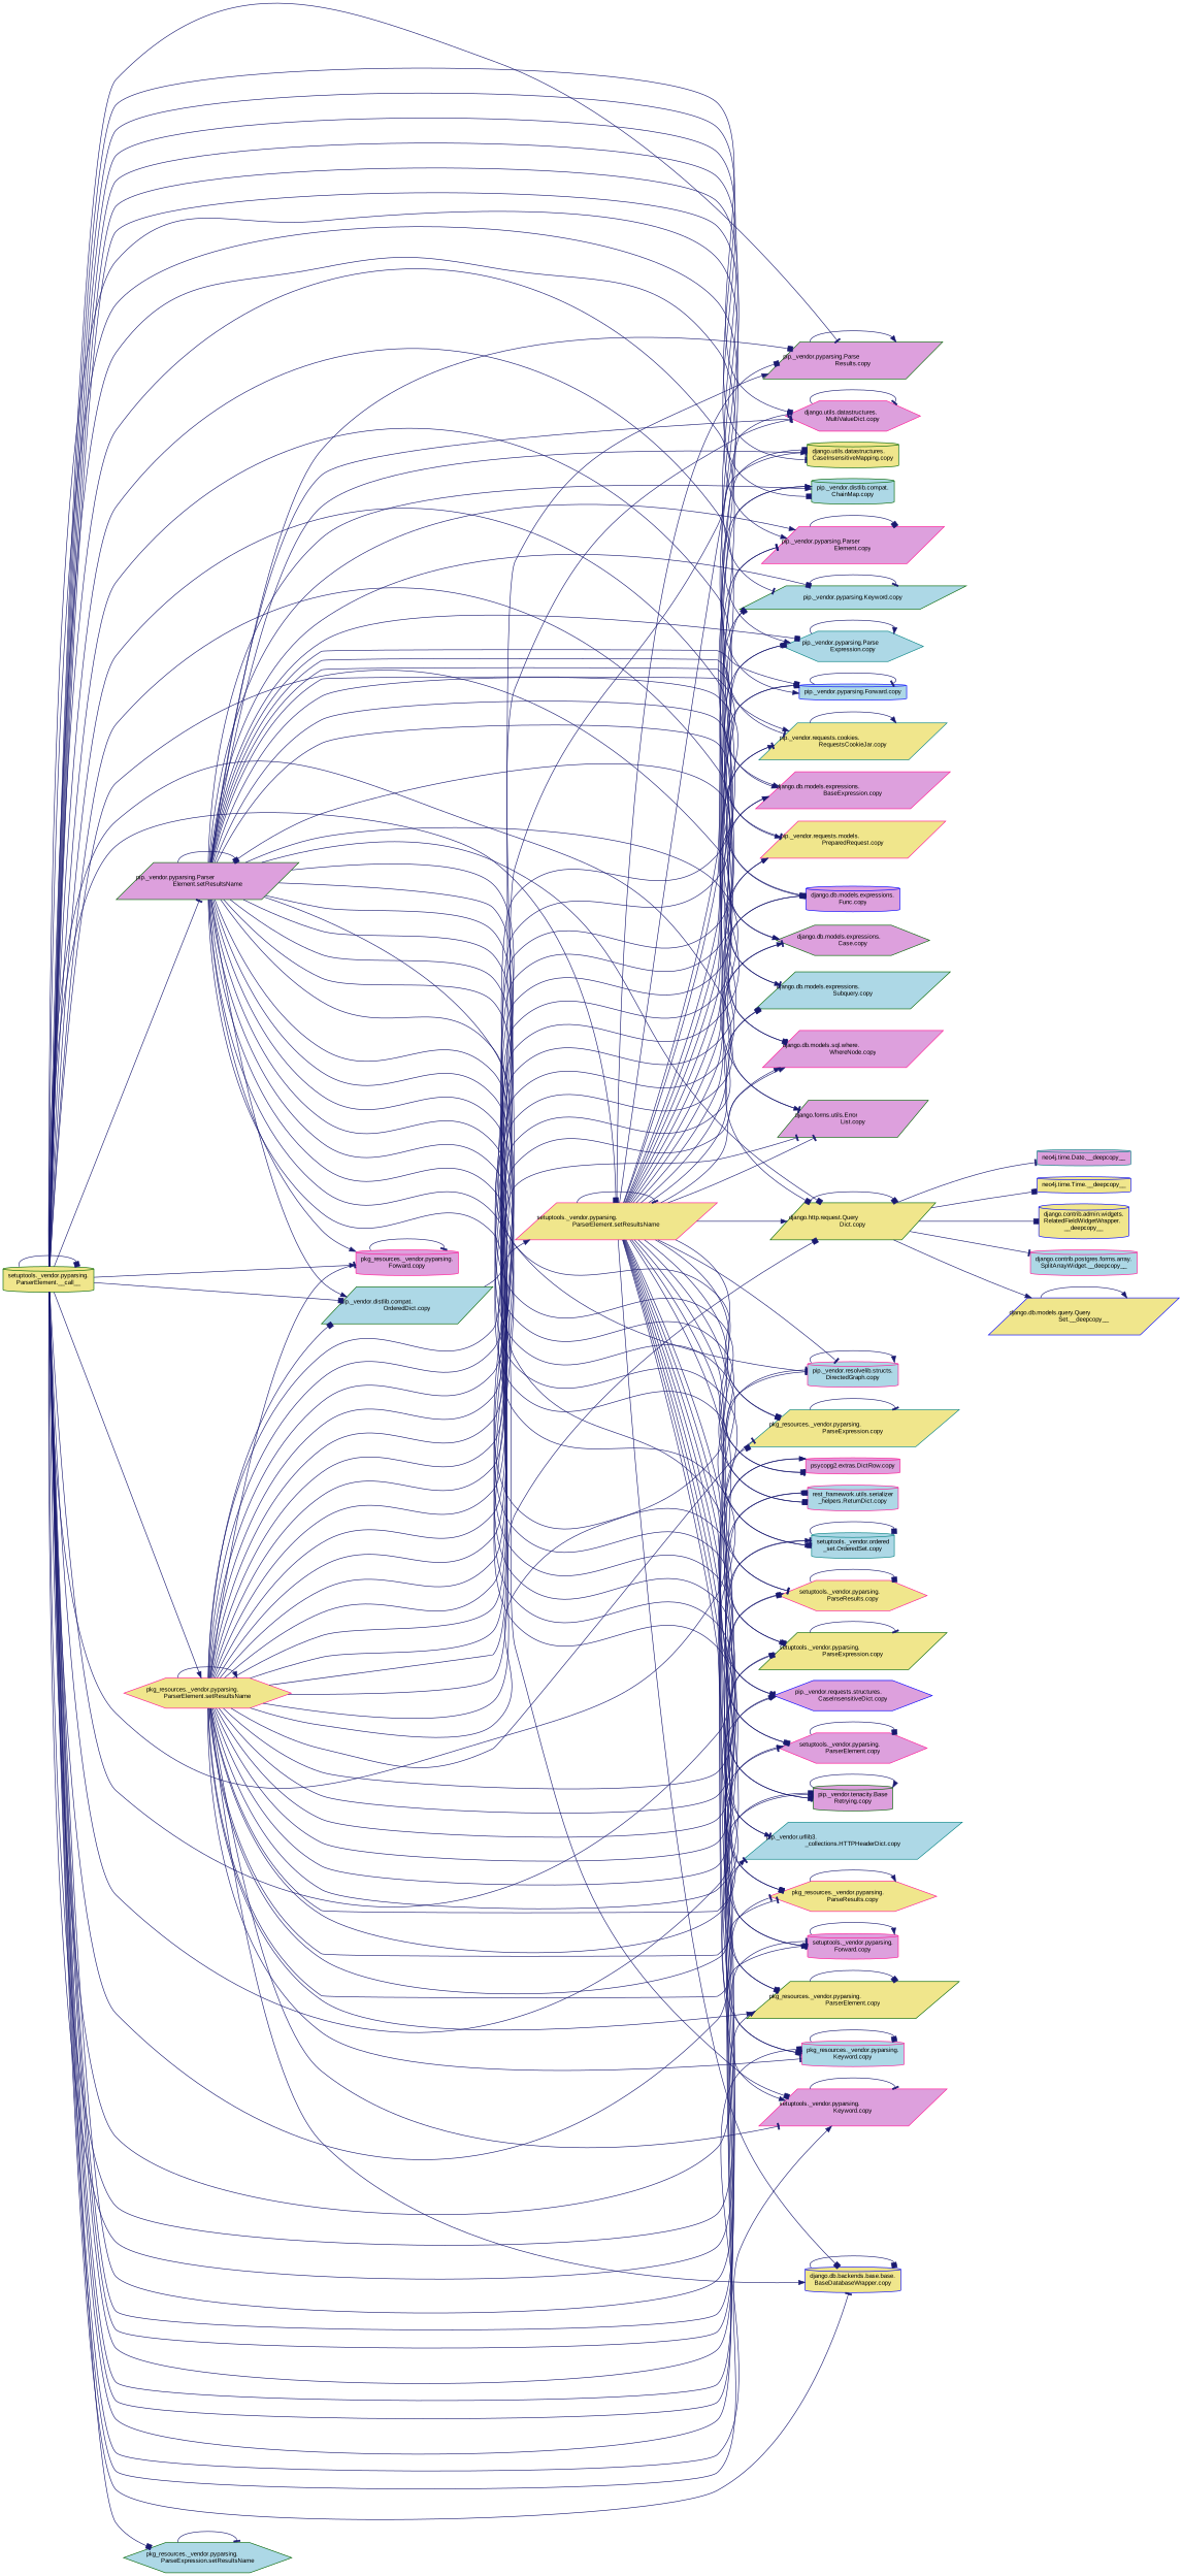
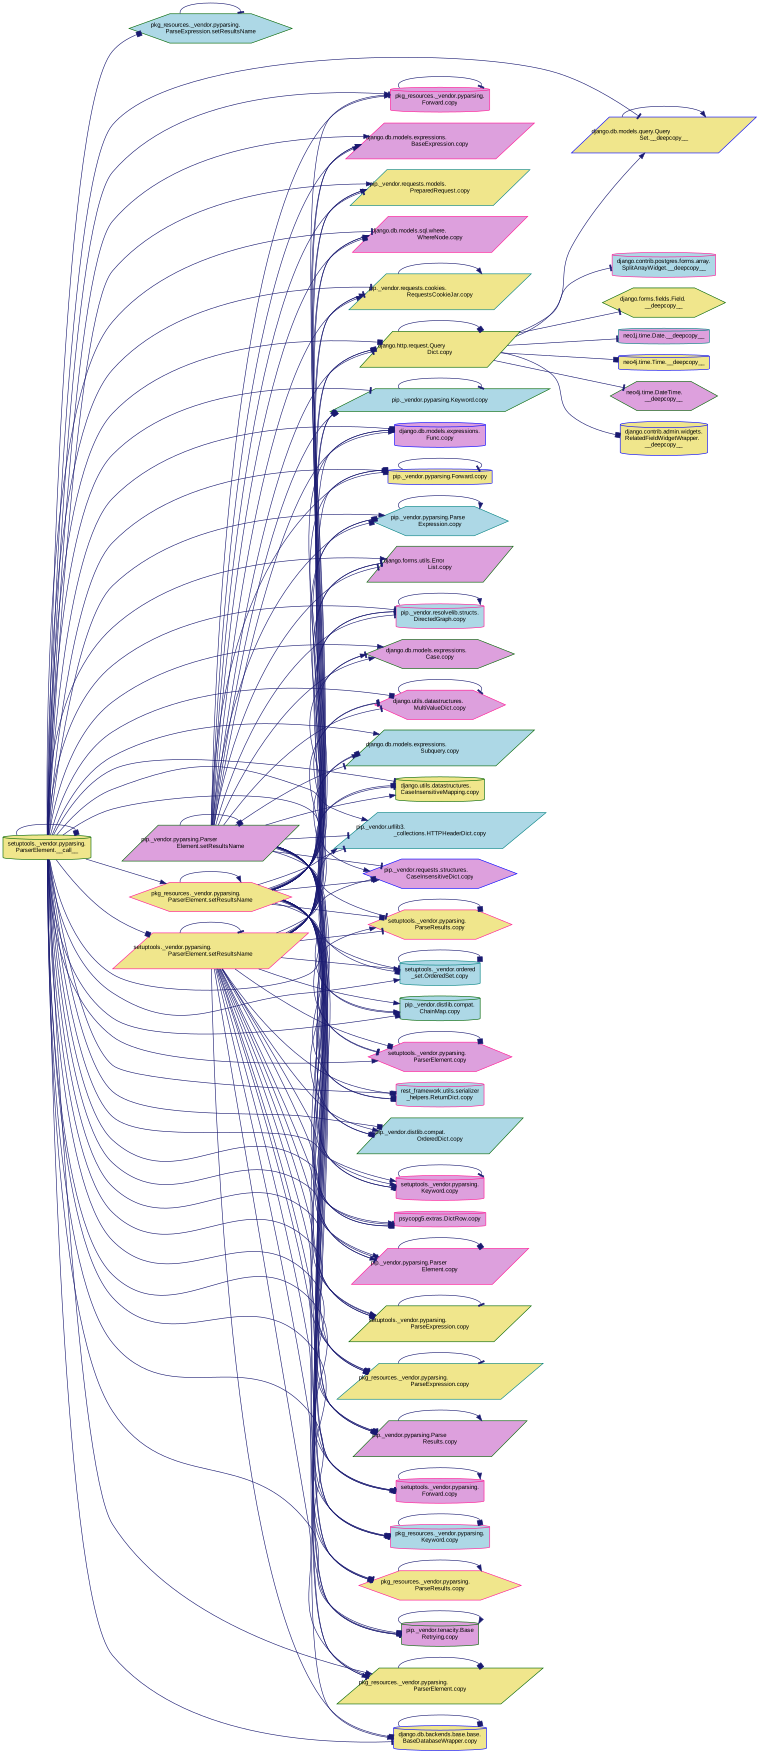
  digraph {
    fontname="Liberation Sans"
    rankdir=LR
    node [color=darkgreen fillcolor=plum fontname="Liberation Sans" fontsize=10 shape=cylinder style=filled]
    edge [arrowhead=normal color=midnightblue fontname="Liberation Sans" fontsize=10 labelfontname=Helvetica labelfontsize=10 style=solid]
    n1 [fillcolor=khaki fontcolor=black height=0.2 label="setuptools._vendor.pyparsing.\lParserElement.__call__" width=0.4]
    n2 [color=deeppink height=0.2 label="django.db.models.expressions.\lBaseExpression.copy" shape=parallelogram width=0.4]
    n3 [color=blue height=0.2 label="django.db.models.expressions.\lFunc.copy" width=0.4]
    n4 [height=0.2 label="django.db.models.expressions.\lCase.copy" shape=hexagon width=0.4]
    n5 [fillcolor=lightblue height=0.2 label="django.db.models.expressions.\lSubquery.copy" shape=parallelogram width=0.4]
    n6 [color=deeppink height=0.2 label="django.db.models.sql.where.\lWhereNode.copy" shape=parallelogram width=0.4]
    n7 [height=0.2 label="django.forms.utils.Error\lList.copy" shape=parallelogram width=0.4]
    n8 [fillcolor=khaki height=0.2 label="django.http.request.Query\lDict.copy" shape=parallelogram width=0.4]
    n9 [color=deeppink height=0.2 label="django.utils.datastructures.\lMultiValueDict.copy" shape=hexagon width=0.4]
    n10 [fillcolor=khaki height=0.2 label="django.utils.datastructures.\lCaseInsensitiveMapping.copy" width=0.4]
    n11 [fillcolor=lightblue height=0.2 label="pip._vendor.distlib.compat.\lChainMap.copy" width=0.4]
    n12 [fillcolor=lightblue height=0.2 label="pip._vendor.distlib.compat.\lOrderedDict.copy" shape=parallelogram width=0.4]
    n13 [height=0.2 label="pip._vendor.pyparsing.Parse\lResults.copy" shape=parallelogram width=0.4]
    n14 [color=deeppink height=0.2 label="pip._vendor.pyparsing.Parser\lElement.copy" shape=parallelogram width=0.4]
    n15 [fillcolor=lightblue height=0.2 label="pip._vendor.pyparsing.Keyword.copy" shape=parallelogram width=0.4]
    n16 [color=teal fillcolor=lightblue height=0.2 label="pip._vendor.pyparsing.Parse\lExpression.copy" shape=hexagon width=0.4]
-   n17 [color=blue fillcolor=lightblue height=0.2 label="pip._vendor.pyparsing.Forward.copy" width=0.4]
+   n17 [color=blue fillcolor=khaki height=0.2 label="pip._vendor.pyparsing.Forward.copy" width=0.4]
    n18 [color=teal fillcolor=khaki height=0.2 label="pip._vendor.requests.cookies.\lRequestsCookieJar.copy" shape=parallelogram width=0.4]
-   n19 [color=deeppink fillcolor=khaki height=0.2 label="pip._vendor.requests.models.\lPreparedRequest.copy" shape=parallelogram width=0.4]
+   n19 [color=teal fillcolor=khaki height=0.2 label="pip._vendor.requests.models.\lPreparedRequest.copy" shape=parallelogram width=0.4]
    n20 [color=blue height=0.2 label="pip._vendor.requests.structures.\lCaseInsensitiveDict.copy" shape=hexagon width=0.4]
    n21 [color=deeppink fillcolor=lightblue height=0.2 label="pip._vendor.resolvelib.structs.\lDirectedGraph.copy" width=0.4]
    n22 [color=teal fillcolor=lightblue height=0.2 label="pip._vendor.urllib3.\l_collections.HTTPHeaderDict.copy" shape=parallelogram width=0.4]
    n23 [color=deeppink fillcolor=khaki height=0.2 label="pkg_resources._vendor.pyparsing.\lParseResults.copy" shape=hexagon width=0.4]
    n24 [fillcolor=khaki height=0.2 label="pkg_resources._vendor.pyparsing.\lParserElement.copy" shape=parallelogram width=0.4]
    n25 [color=deeppink fillcolor=lightblue height=0.2 label="pkg_resources._vendor.pyparsing.\lKeyword.copy" width=0.4]
    n26 [color=teal fillcolor=khaki height=0.2 label="pkg_resources._vendor.pyparsing.\lParseExpression.copy" shape=parallelogram width=0.4]
    n27 [color=deeppink height=0.2 label="pkg_resources._vendor.pyparsing.\lForward.copy" width=0.4]
-   n28 [color=deeppink height=0.2 label="psycopg2.extras.DictRow.copy" width=0.4]
+   n28 [color=deeppink height=0.2 label="psycopg5.extras.DictRow.copy" width=0.4]
    n29 [color=deeppink fillcolor=lightblue height=0.2 label="rest_framework.utils.serializer\l_helpers.ReturnDict.copy" width=0.4]
    n30 [color=teal fillcolor=lightblue height=0.2 label="setuptools._vendor.ordered\l_set.OrderedSet.copy" width=0.4]
    n31 [color=deeppink fillcolor=khaki height=0.2 label="setuptools._vendor.pyparsing.\lParseResults.copy" shape=hexagon width=0.4]
    n32 [color=deeppink height=0.2 label="setuptools._vendor.pyparsing.\lParserElement.copy" shape=hexagon width=0.4]
-   n33 [color=deeppink height=0.2 label="setuptools._vendor.pyparsing.\lKeyword.copy" shape=parallelogram width=0.4]
+   n33 [color=deeppink height=0.2 label="setuptools._vendor.pyparsing.\lKeyword.copy" width=0.4]
    n34 [fillcolor=khaki height=0.2 label="setuptools._vendor.pyparsing.\lParseExpression.copy" shape=parallelogram width=0.4]
    n35 [color=deeppink height=0.2 label="setuptools._vendor.pyparsing.\lForward.copy" width=0.4]
    n36 [color=blue fillcolor=khaki height=0.2 label="django.db.backends.base.base.\lBaseDatabaseWrapper.copy" width=0.4]
    n37 [height=0.2 label="pip._vendor.tenacity.Base\lRetrying.copy" width=0.4]
    n38 [height=0.2 label="pip._vendor.pyparsing.Parser\lElement.setResultsName" shape=parallelogram width=0.4]
    n39 [color=deeppink fillcolor=khaki height=0.2 label="pkg_resources._vendor.pyparsing.\lParserElement.setResultsName" shape=hexagon width=0.4]
    n40 [fillcolor=lightblue height=0.2 label="pkg_resources._vendor.pyparsing.\lParseExpression.setResultsName" shape=hexagon width=0.4]
    n41 [color=deeppink fillcolor=khaki height=0.2 label="setuptools._vendor.pyparsing.\lParserElement.setResultsName" shape=parallelogram width=0.4]
-   n42 [color=teal height=0.2 label="neo4j.time.Date.__deepcopy__" width=0.4]
+   n42 [color=teal height=0.2 label="neo1j.time.Date.__deepcopy__" width=0.4]
    n43 [color=blue fillcolor=khaki height=0.2 label="neo4j.time.Time.__deepcopy__" width=0.4]
+   n44 [height=0.2 label="neo4j.time.DateTime.\l__deepcopy__" shape=hexagon width=0.4]
    n45 [color=blue fillcolor=khaki height=0.2 label="django.contrib.admin.widgets.\lRelatedFieldWidgetWrapper.\l__deepcopy__" width=0.4]
    n46 [color=deeppink fillcolor=lightblue height=0.2 label="django.contrib.postgres.forms.array.\lSplitArrayWidget.__deepcopy__" width=0.4]
    n47 [color=blue fillcolor=khaki height=0.2 label="django.db.models.query.Query\lSet.__deepcopy__" shape=parallelogram width=0.4]
+   n48 [fillcolor=khaki height=0.2 label="django.forms.fields.Field.\l__deepcopy__" shape=hexagon width=0.4]
    n1 -> n1 [arrowhead=box]
    n1 -> n2
    n1 -> n3 [arrowhead=box]
    n1 -> n4
    n1 -> n5
    n1 -> n6 [arrowhead=tee]
    n1 -> n7
    n1 -> n8 [arrowhead=box]
    n1 -> n9 [arrowhead=box]
    n1 -> n10 [arrowhead=tee]
    n1 -> n11 [arrowhead=box]
    n1 -> n12 [arrowhead=box]
    n1 -> n13 [arrowhead=tee]
    n1 -> n14
    n1 -> n15 [arrowhead=tee]
    n1 -> n16
    n1 -> n17
    n1 -> n18 [arrowhead=tee]
    n1 -> n19
    n1 -> n20
    n1 -> n21 [arrowhead=tee]
    n1 -> n22
    n1 -> n23 [arrowhead=tee]
    n1 -> n24
    n1 -> n25 [arrowhead=box]
    n1 -> n26 [arrowhead=tee]
    n1 -> n27
    n1 -> n28
    n1 -> n29
    n1 -> n30
    n1 -> n31
    n1 -> n32
    n1 -> n33
    n1 -> n34
    n1 -> n35 [arrowhead=tee]
    n1 -> n36 [arrowhead=tee]
    n1 -> n37 [arrowhead=box]
-   n1 -> n38 [arrowhead=tee]
+   n1 -> n47 [arrowhead=tee]
    n1 -> n39
    n1 -> n40 [arrowhead=box]
    n1 -> n41 [arrowhead=box]
    n8 -> n8 [arrowhead=box]
    n8 -> n42 [arrowhead=tee]
    n8 -> n43 [arrowhead=box]
+   n8 -> n44 [arrowhead=tee]
    n8 -> n45 [arrowhead=box]
    n8 -> n46 [arrowhead=tee]
    n8 -> n47
+   n8 -> n48 [arrowhead=tee]
    n9 -> n9 [arrowhead=tee]
    n13 -> n13
    n14 -> n14 [arrowhead=box]
    n15 -> n15 [arrowhead=tee]
    n16 -> n16
    n17 -> n17 [arrowhead=tee]
    n18 -> n18
    n21 -> n21
    n23 -> n23
    n24 -> n24 [arrowhead=box]
    n25 -> n25 [arrowhead=box]
    n26 -> n26 [arrowhead=tee]
    n27 -> n27 [arrowhead=tee]
    n30 -> n30 [arrowhead=box]
    n31 -> n31 [arrowhead=box]
    n32 -> n32 [arrowhead=box]
    n33 -> n33 [arrowhead=tee]
    n34 -> n34 [arrowhead=tee]
    n35 -> n35
    n36 -> n36 [arrowhead=box]
    n37 -> n37
    n38 -> n2
    n38 -> n3
    n38 -> n4
    n38 -> n5 [arrowhead=tee]
    n38 -> n6 [arrowhead=box]
    n38 -> n7 [arrowhead=tee]
-   n38 -> n8 [arrowhead=box]
+   n38 -> n8 [arrowhead=tee]
    n38 -> n9 [arrowhead=tee]
    n38 -> n10
    n38 -> n11
    n38 -> n12
    n38 -> n13 [arrowhead=box]
    n38 -> n14
    n38 -> n15 [arrowhead=box]
    n38 -> n16 [arrowhead=box]
    n38 -> n17 [arrowhead=box]
    n38 -> n18
    n38 -> n19 [arrowhead=tee]
    n38 -> n20 [arrowhead=tee]
    n38 -> n21 [arrowhead=tee]
    n38 -> n22 [arrowhead=tee]
    n38 -> n23 [arrowhead=box]
    n38 -> n24 [arrowhead=tee]
    n38 -> n25 [arrowhead=box]
    n38 -> n26 [arrowhead=box]
    n38 -> n27
    n38 -> n28 [arrowhead=box]
    n38 -> n29 [arrowhead=box]
    n38 -> n30 [arrowhead=box]
    n38 -> n31 [arrowhead=tee]
-   n38 -> n32
+   n38 -> n32 [arrowhead=tee]
    n38 -> n33 [arrowhead=box]
    n38 -> n34 [arrowhead=box]
    n38 -> n35 [arrowhead=box]
    n38 -> n37 [arrowhead=tee]
    n38 -> n38 [arrowhead=box]
    n39 -> n2
    n39 -> n3
    n39 -> n4 [arrowhead=tee]
    n39 -> n5
    n39 -> n6
    n39 -> n7 [arrowhead=tee]
    n39 -> n8 [arrowhead=box]
    n39 -> n9 [arrowhead=tee]
    n39 -> n10 [arrowhead=tee]
    n39 -> n11
    n39 -> n12 [arrowhead=box]
    n39 -> n13
    n39 -> n14 [arrowhead=tee]
    n39 -> n15 [arrowhead=tee]
    n39 -> n16 [arrowhead=box]
    n39 -> n17 [arrowhead=box]
    n39 -> n18 [arrowhead=tee]
    n39 -> n19
    n39 -> n20
    n39 -> n21 [arrowhead=tee]
    n39 -> n22 [arrowhead=tee]
    n39 -> n23 [arrowhead=tee]
    n39 -> n24
    n39 -> n25 [arrowhead=tee]
    n39 -> n26 [arrowhead=box]
    n39 -> n27 [arrowhead=tee]
    n39 -> n28
    n39 -> n29 [arrowhead=box]
    n39 -> n30 [arrowhead=tee]
    n39 -> n31 [arrowhead=box]
    n39 -> n32 [arrowhead=tee]
    n39 -> n33 [arrowhead=tee]
    n39 -> n34 [arrowhead=box]
    n39 -> n35
    n39 -> n36
    n39 -> n37 [arrowhead=tee]
    n39 -> n39
    n40 -> n40 [arrowhead=tee]
    n41 -> n2
    n41 -> n3 [arrowhead=box]
    n41 -> n4
    n41 -> n5 [arrowhead=box]
    n41 -> n6
    n41 -> n7 [arrowhead=tee]
    n41 -> n8
    n41 -> n9 [arrowhead=tee]
    n41 -> n10 [arrowhead=box]
    n41 -> n11
-   n12 -> n41
+   n41 -> n12
    n41 -> n13 [arrowhead=box]
    n41 -> n14 [arrowhead=tee]
    n41 -> n15 [arrowhead=box]
    n41 -> n16
    n41 -> n17 [arrowhead=box]
    n41 -> n18
    n41 -> n19
    n41 -> n20 [arrowhead=box]
    n41 -> n21 [arrowhead=tee]
    n41 -> n22
    n41 -> n23 [arrowhead=box]
    n41 -> n24 [arrowhead=box]
    n41 -> n25
    n41 -> n26 [arrowhead=box]
    n41 -> n28 [arrowhead=tee]
    n41 -> n29 [arrowhead=box]
    n41 -> n30
    n41 -> n31 [arrowhead=tee]
    n41 -> n32 [arrowhead=box]
    n41 -> n33
    n41 -> n34
    n41 -> n35 [arrowhead=tee]
    n41 -> n36 [arrowhead=box]
    n41 -> n37 [arrowhead=box]
    n41 -> n41 [arrowhead=tee]
    n47 -> n47
  }
